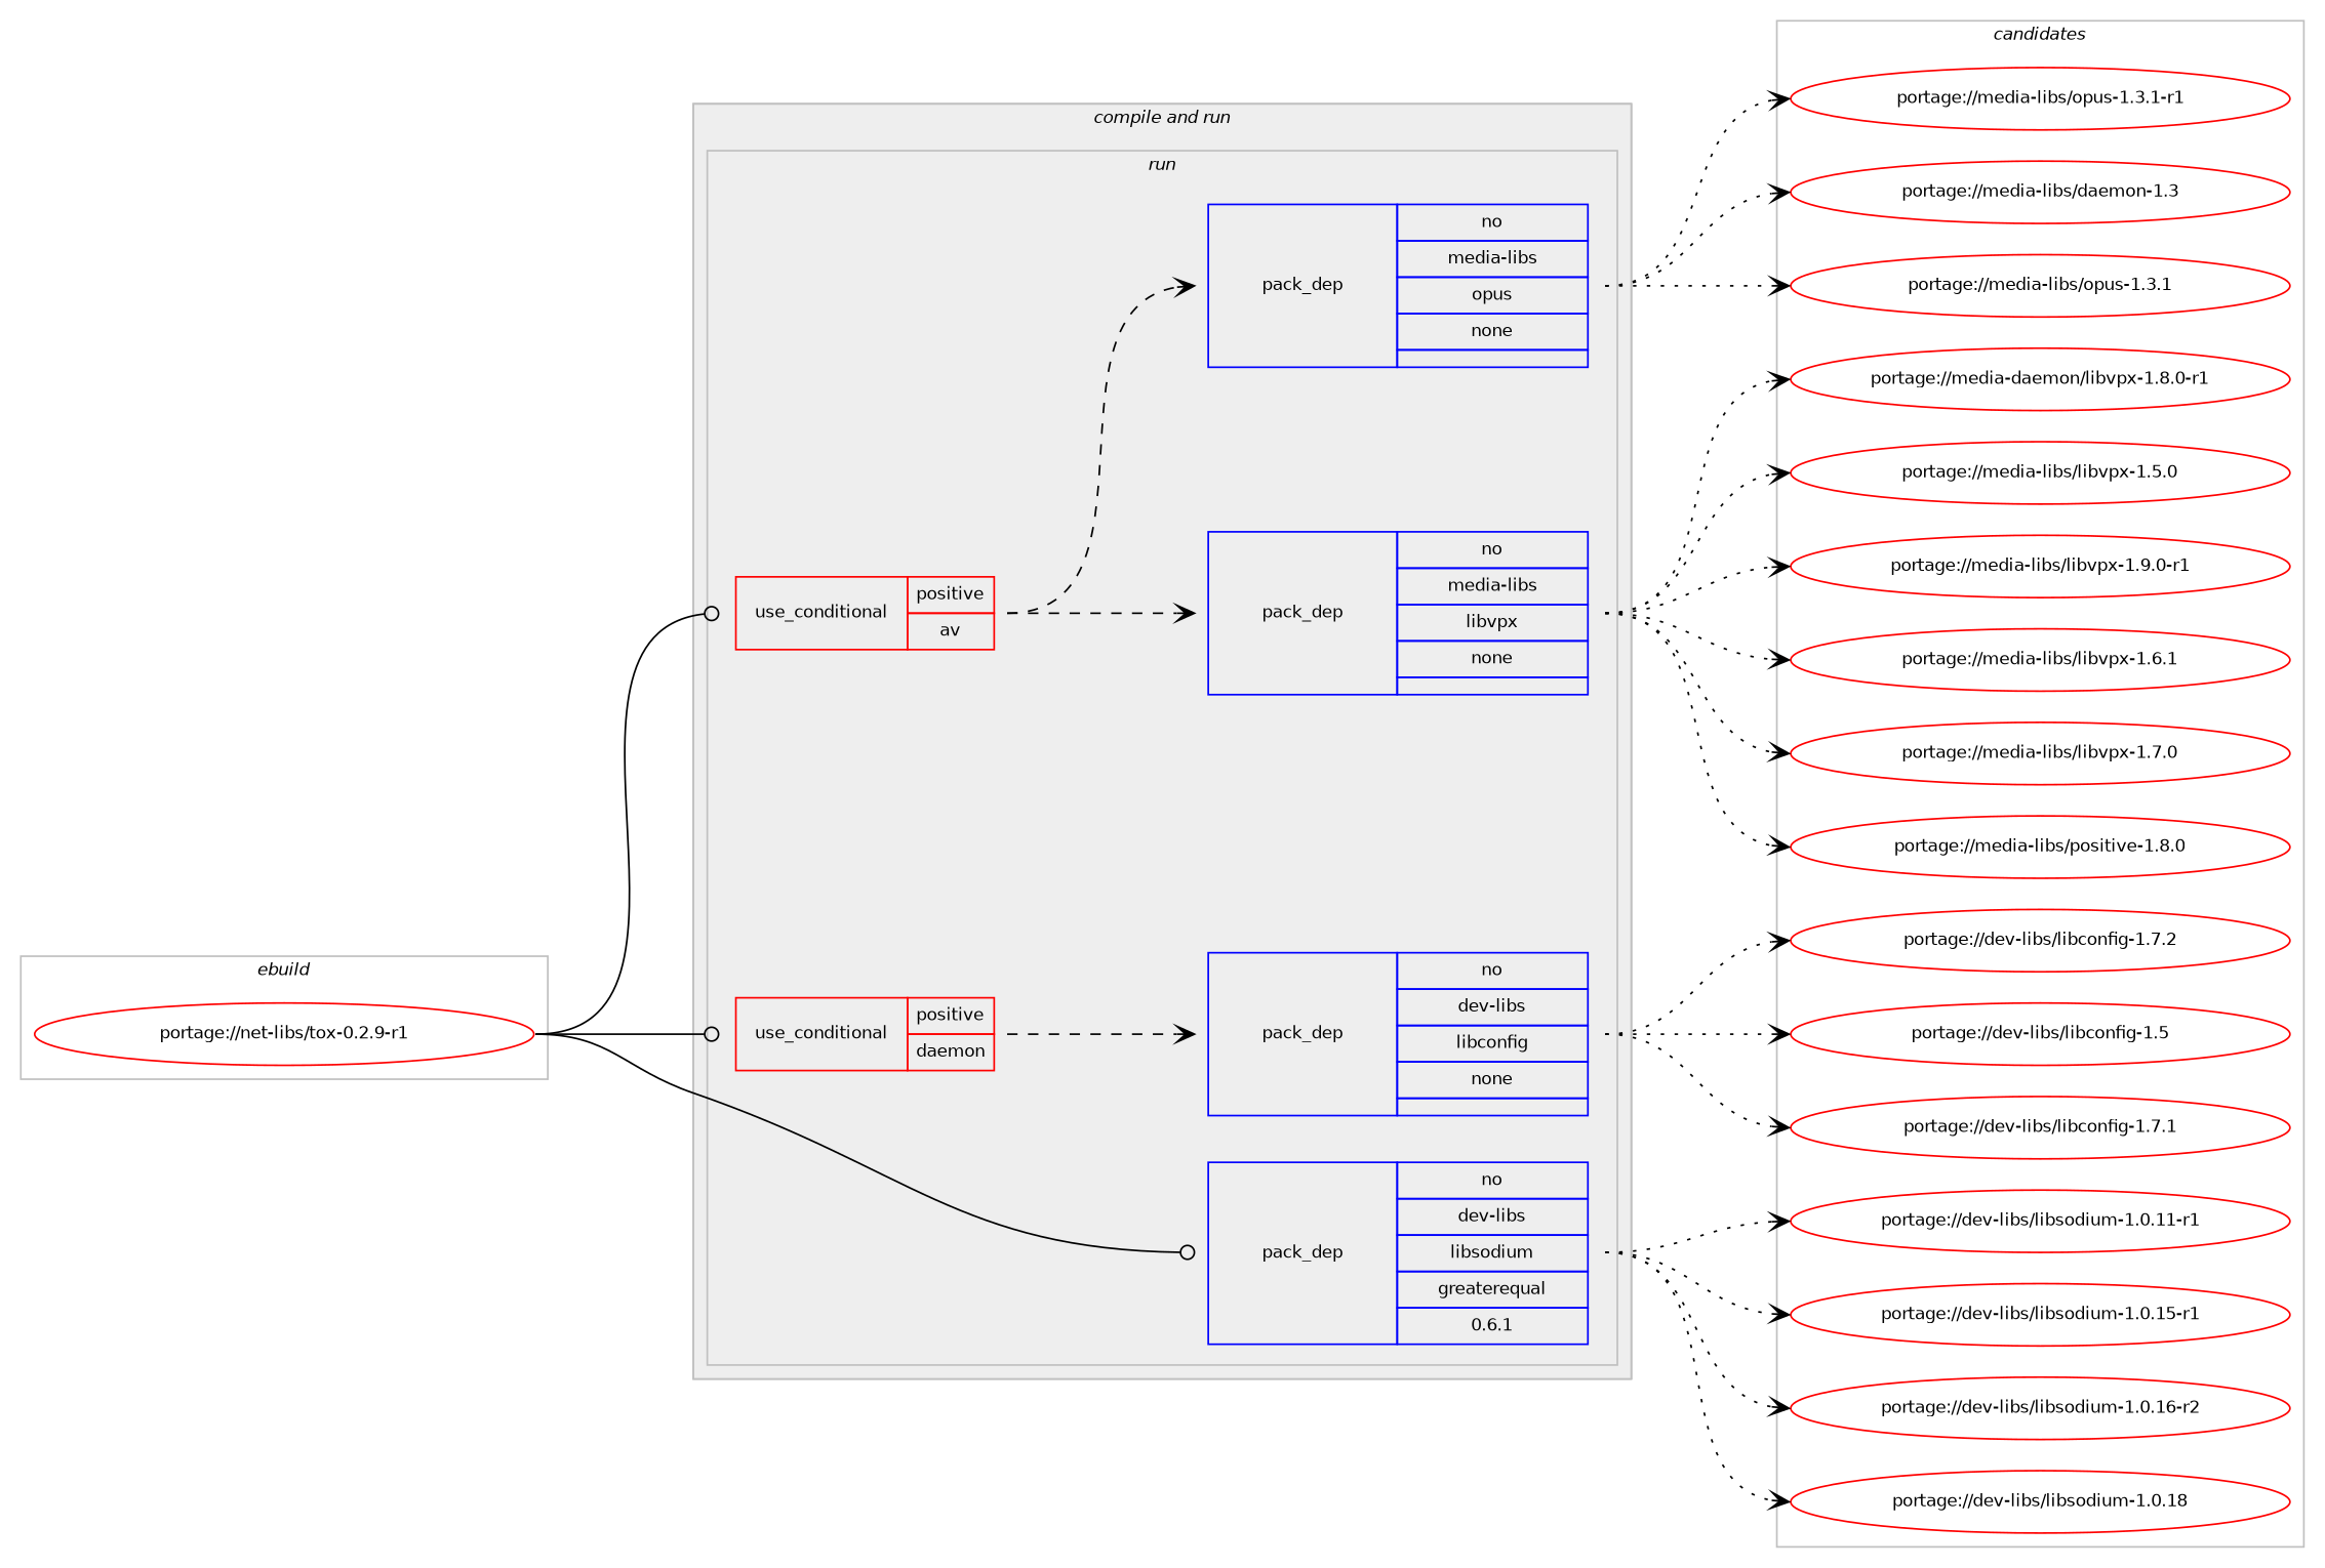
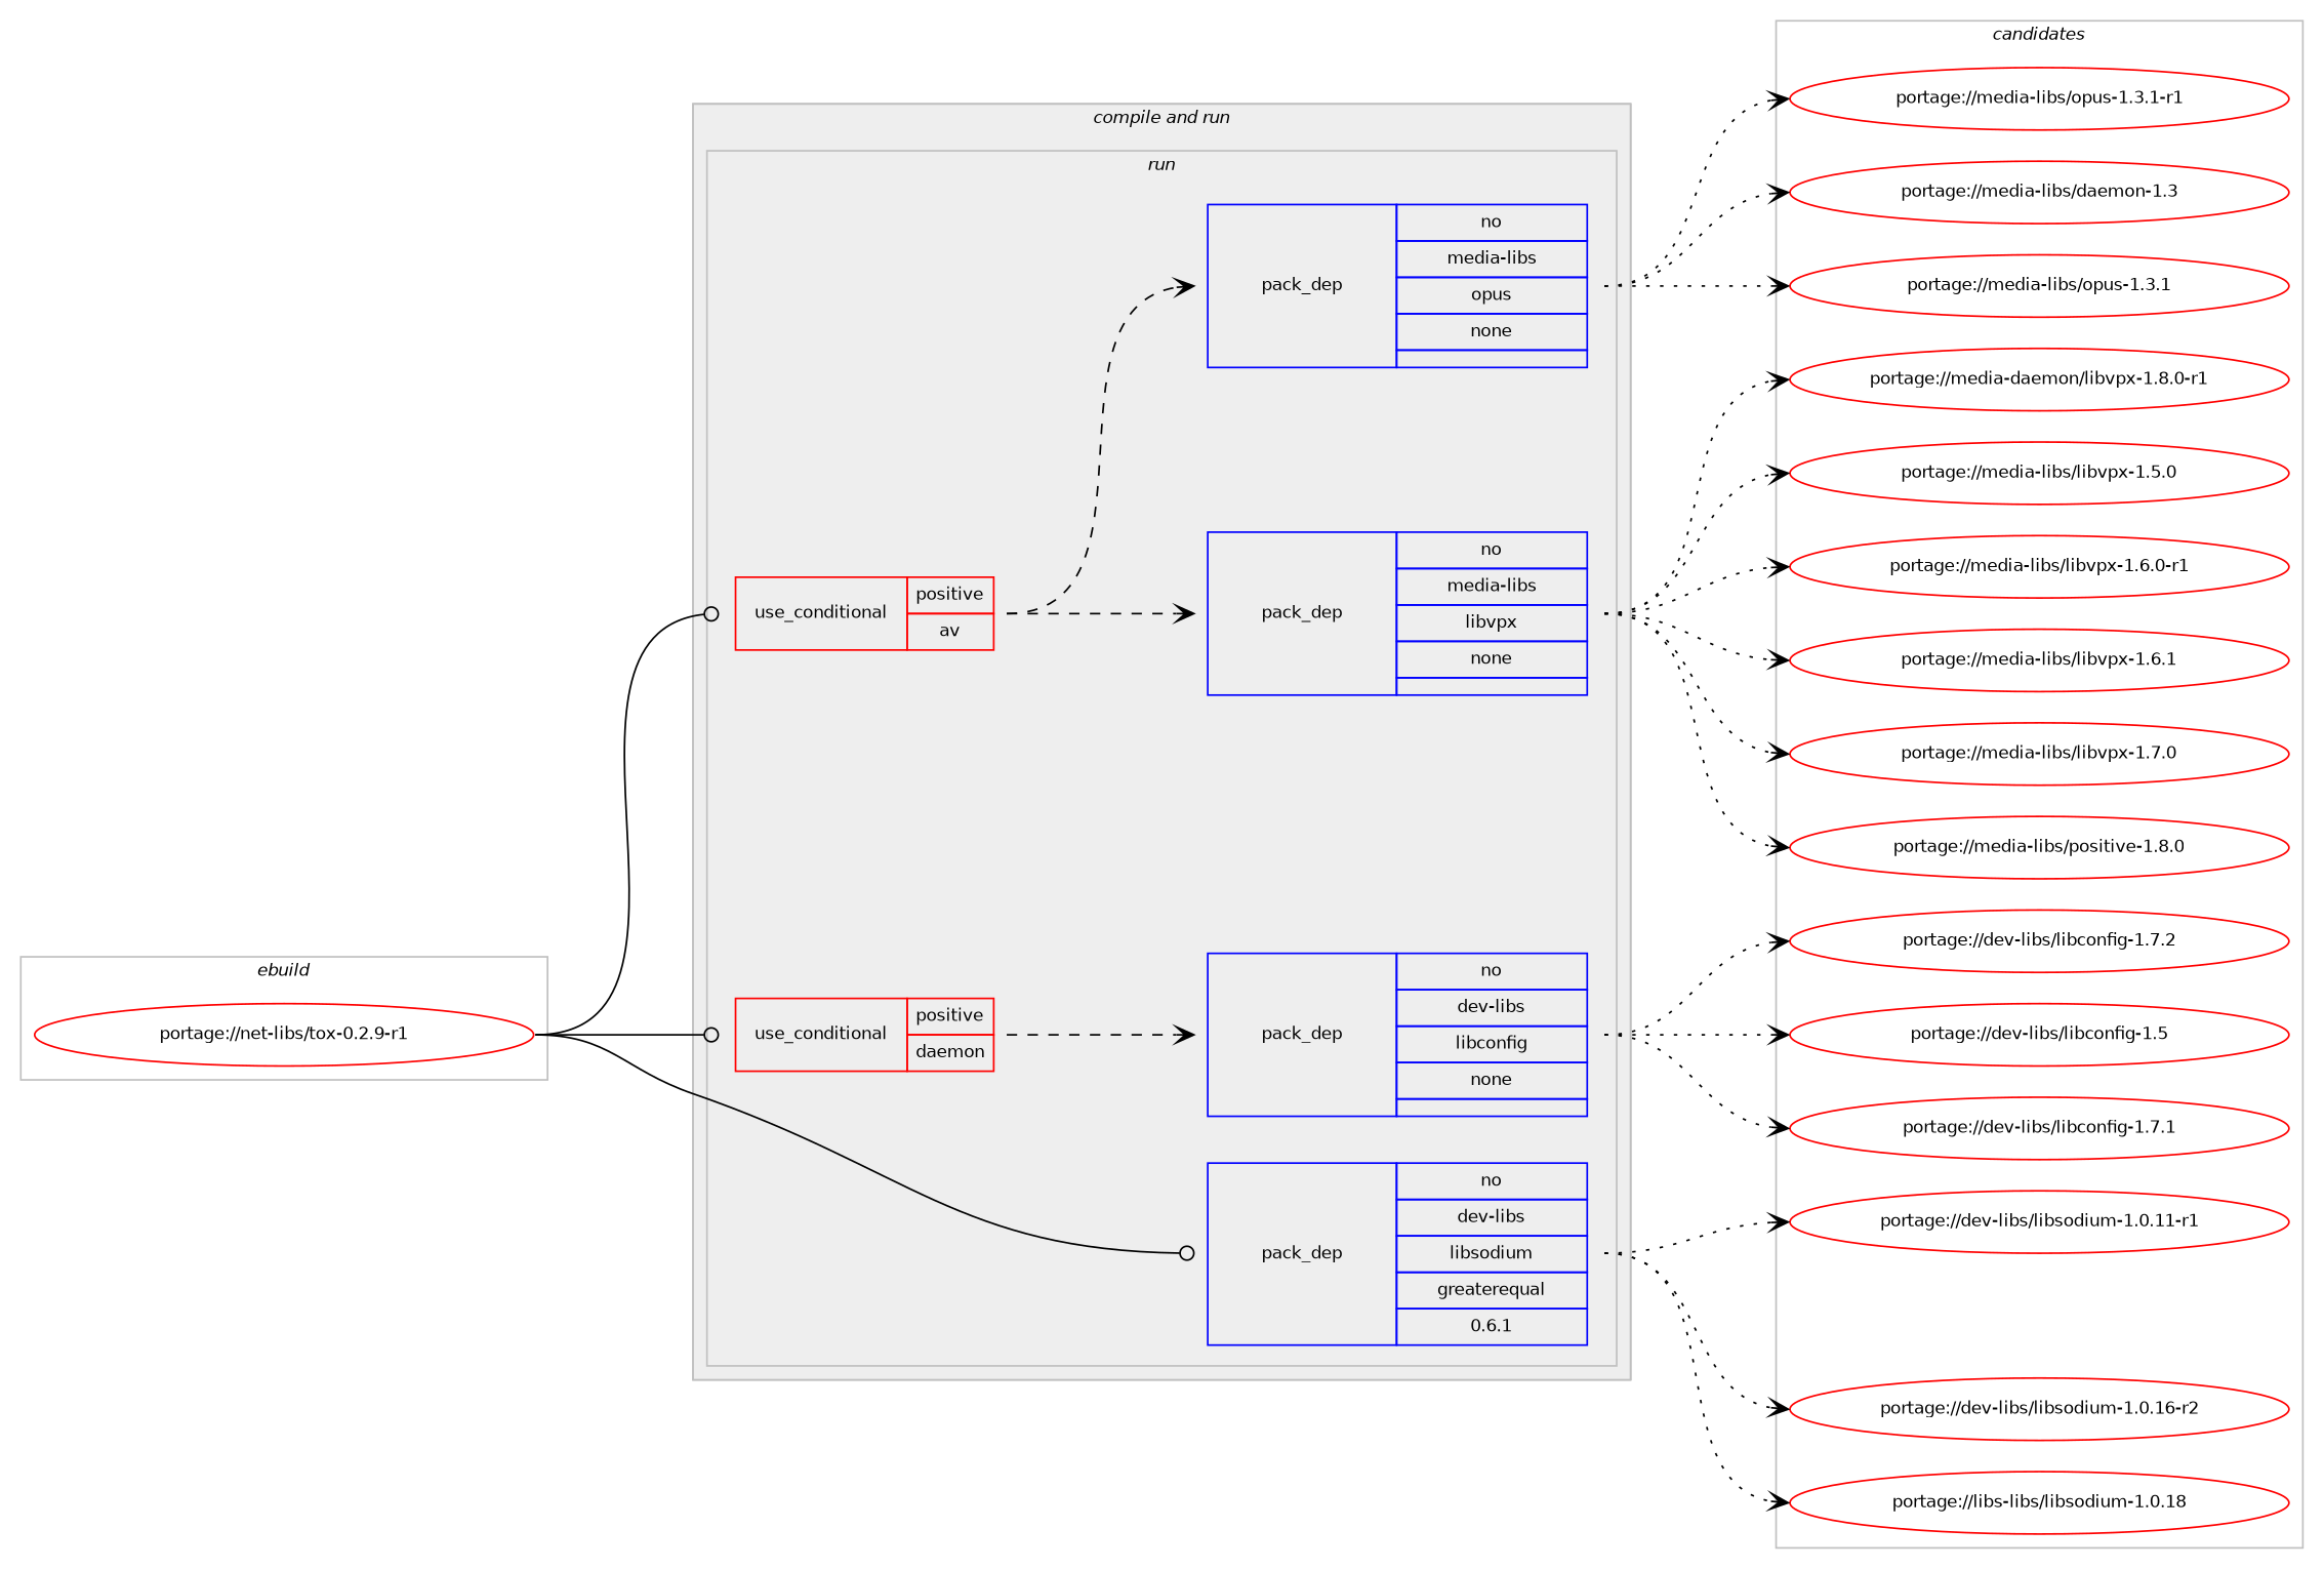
  digraph {
    compound=true
    concentrate=true
    fontname=Helvetica
    fontsize=10
    newrank=true
    rankdir=LR
    ranksep=1.5
    node [color=red fontname=Helvetica fontsize=10]
    edge [arrowhead=vee headport=w style=dotted tailport=e weight=100]
    n1 [label="portage://net-libs/tox-0.2.9-r1" width=4]
    n2 [color=blue label=<<TABLE BORDER="0" CELLBORDER="1" CELLSPACING="0" CELLPADDING="4" WIDTH="220"><TR><TD ROWSPAN="6" CELLPADDING="30">pack_dep</TD></TR><TR><TD WIDTH="110">no</TD></TR><TR><TD>media-libs</TD></TR><TR><TD>libvpx</TD></TR><TR><TD>none</TD></TR><TR><TD></TD></TR></TABLE>> shape=none]
    n3 [color=blue label=<<TABLE BORDER="0" CELLBORDER="1" CELLSPACING="0" CELLPADDING="4" WIDTH="220"><TR><TD ROWSPAN="6" CELLPADDING="30">pack_dep</TD></TR><TR><TD WIDTH="110">no</TD></TR><TR><TD>media-libs</TD></TR><TR><TD>opus</TD></TR><TR><TD>none</TD></TR><TR><TD></TD></TR></TABLE>> shape=none]
    n4 [label=<<TABLE BORDER="0" CELLBORDER="1" CELLSPACING="0" CELLPADDING="4"><TR><TD ROWSPAN="3" CELLPADDING="10">use_conditional</TD></TR><TR><TD>positive</TD></TR><TR><TD>av</TD></TR></TABLE>> shape=none]
    n5 [color=blue label=<<TABLE BORDER="0" CELLBORDER="1" CELLSPACING="0" CELLPADDING="4" WIDTH="220"><TR><TD ROWSPAN="6" CELLPADDING="30">pack_dep</TD></TR><TR><TD WIDTH="110">no</TD></TR><TR><TD>dev-libs</TD></TR><TR><TD>libconfig</TD></TR><TR><TD>none</TD></TR><TR><TD></TD></TR></TABLE>> shape=none]
    n6 [label=<<TABLE BORDER="0" CELLBORDER="1" CELLSPACING="0" CELLPADDING="4"><TR><TD ROWSPAN="3" CELLPADDING="10">use_conditional</TD></TR><TR><TD>positive</TD></TR><TR><TD>daemon</TD></TR></TABLE>> shape=none]
    n7 [color=blue label=<<TABLE BORDER="0" CELLBORDER="1" CELLSPACING="0" CELLPADDING="4" WIDTH="220"><TR><TD ROWSPAN="6" CELLPADDING="30">pack_dep</TD></TR><TR><TD WIDTH="110">no</TD></TR><TR><TD>dev-libs</TD></TR><TR><TD>libsodium</TD></TR><TR><TD>greaterequal</TD></TR><TR><TD>0.6.1</TD></TR></TABLE>> shape=none]
    n8 [label="portage://media-libs/libvpx-1.5.0" width=4]
-   n9 [label="portage://media-libs/libvpx-1.9.0-r1" width=4]
+   n9 [label="portage://media-libs/libvpx-1.6.0-r1" width=4]
    n10 [label="portage://media-libs/libvpx-1.6.1" width=4]
    n11 [label="portage://media-libs/libvpx-1.7.0" width=4]
    n12 [label="portage://media-libs/positive-1.8.0" width=4]
    n13 [label="portage://media-daemon/libvpx-1.8.0-r1" width=4]
    n14 [label="portage://media-libs/daemon-1.3" width=4]
    n15 [label="portage://media-libs/opus-1.3.1" width=4]
    n16 [label="portage://media-libs/opus-1.3.1-r1" width=4]
    n17 [label="portage://dev-libs/libconfig-1.5" width=4]
    n18 [label="portage://dev-libs/libconfig-1.7.1" width=4]
    n19 [label="portage://dev-libs/libconfig-1.7.2" width=4]
    n20 [label="portage://dev-libs/libsodium-1.0.11-r1" width=4]
-   n21 [label="portage://dev-libs/libsodium-1.0.15-r1" width=4]
    n22 [label="portage://dev-libs/libsodium-1.0.16-r2" width=4]
-   n23 [label="portage://dev-libs/libsodium-1.0.18" width=4]
+   n23 [label="portage://libs-libs/libsodium-1.0.18" width=4]
    subgraph cluster_1 {
      color=gray
      label=<<i>ebuild</i>>
      rank=same
      n1
    }
    subgraph cluster_2 {
      color=gray
      label=<<i>dependencies</i>>
      subgraph cluster_3 {
        color=gray
        fillcolor="#eeeeee"
        label=<<i>compile</i>>
        style=filled
      }
      subgraph cluster_4 {
        color=gray
        fillcolor="#eeeeee"
        label=<<i>compile and run</i>>
        style=filled
      }
      subgraph cluster_5 {
        color=gray
        fillcolor="#eeeeee"
        label=<<i>run</i>>
        style=filled
        subgraph sub_6 {
          color=gray
          fillcolor="#eeeeee"
          label=<<i>run</i>>
          style=filled
          n4
          subgraph sub_7 {
            color=gray
            fillcolor="#eeeeee"
            label=<<i>run</i>>
            style=filled
            n2
          }
          subgraph sub_8 {
            color=gray
            fillcolor="#eeeeee"
            label=<<i>run</i>>
            style=filled
            n3
          }
        }
        subgraph sub_9 {
          color=gray
          fillcolor="#eeeeee"
          label=<<i>run</i>>
          style=filled
          n6
          subgraph sub_10 {
            color=gray
            fillcolor="#eeeeee"
            label=<<i>run</i>>
            style=filled
            n5
          }
        }
        subgraph sub_11 {
          color=gray
          fillcolor="#eeeeee"
          label=<<i>run</i>>
          style=filled
          n7
        }
      }
    }
    subgraph cluster_12 {
      color=gray
      label=<<i>candidates</i>>
      rank=same
      subgraph sub_13 {
        color=black
        label=<<i>candidates</i>>
        nodesep=1
        rank=same
        n8
        n9
        n10
        n11
        n12
        n13
      }
      subgraph sub_14 {
        color=black
        label=<<i>candidates</i>>
        nodesep=1
        rank=same
        n14
        n15
        n16
      }
      subgraph sub_15 {
        color=black
        label=<<i>candidates</i>>
        nodesep=1
        rank=same
        n17
        n18
        n19
      }
      subgraph sub_16 {
        color=black
        label=<<i>candidates</i>>
        nodesep=1
        rank=same
        n20
-       n21
        n22
        n23
      }
    }
    n1 -> n4 [arrowhead=odot style=solid weight=20]
    n1 -> n6 [arrowhead=odot style=solid weight=20]
    n1 -> n7 [arrowhead=odot style=solid weight=20]
    n2 -> n8
    n2 -> n9
    n2 -> n10
    n2 -> n11
    n2 -> n12
    n2 -> n13
    n3 -> n14
    n3 -> n15
    n3 -> n16
    n4 -> n2 [style=dashed weight=20]
    n4 -> n3 [style=dashed weight=20]
    n5 -> n17
    n5 -> n18
    n5 -> n19
    n6 -> n5 [style=dashed weight=20]
    n7 -> n20
-   n7 -> n21
    n7 -> n22
    n7 -> n23
  }
